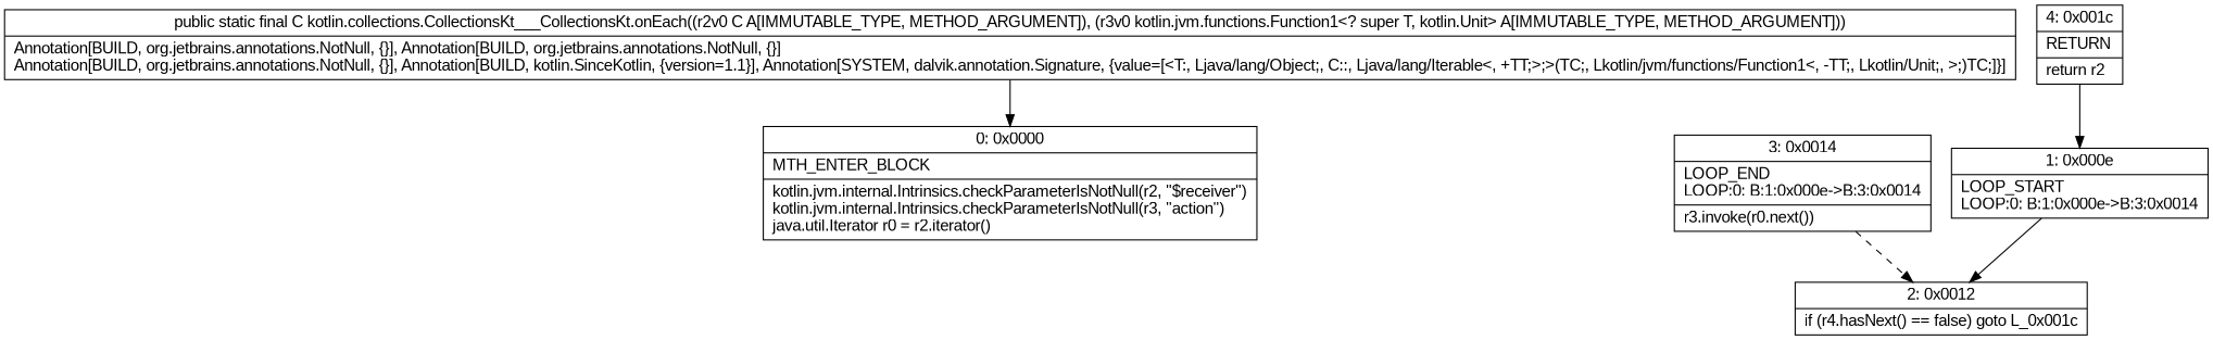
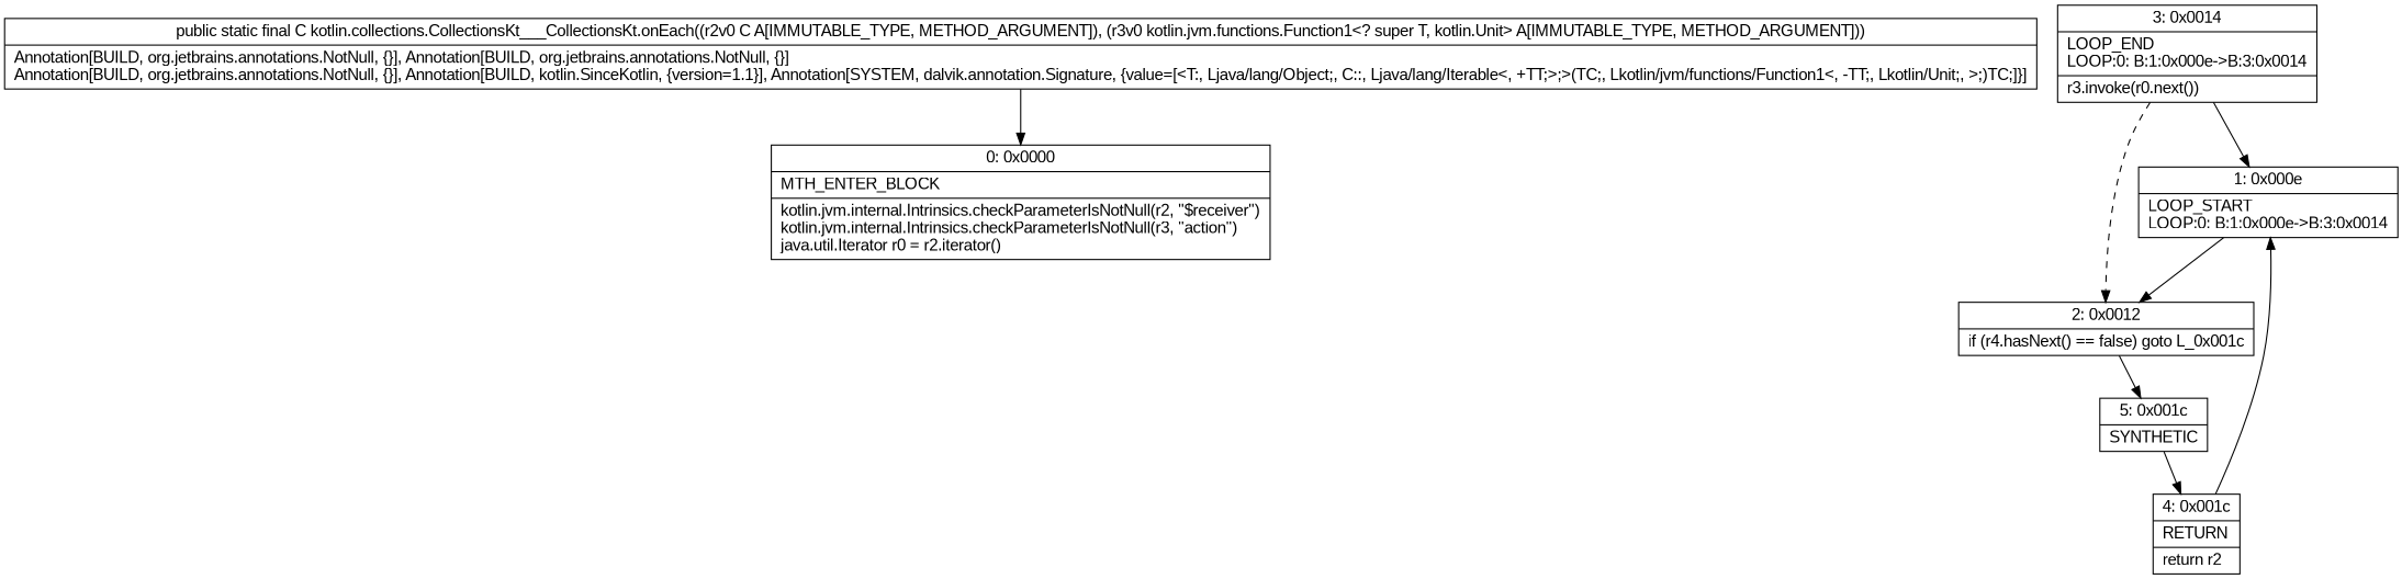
  digraph {
    fontname="Liberation Sans"
    node [fontname="Liberation Sans" shape=record]
    edge [fontname="Liberation Sans"]
    n1 [label="{0\:\ 0x0000|MTH_ENTER_BLOCK\l|kotlin.jvm.internal.Intrinsics.checkParameterIsNotNull(r2, \"$receiver\")\lkotlin.jvm.internal.Intrinsics.checkParameterIsNotNull(r3, \"action\")\ljava.util.Iterator r0 = r2.iterator()\l}"]
    n2 [label="{1\:\ 0x000e|LOOP_START\lLOOP:0: B:1:0x000e\-\>B:3:0x0014\l}"]
    n3 [label="{2\:\ 0x0012|if (r4.hasNext() == false) goto L_0x001c\l}"]
+   n4 [label="{5\:\ 0x001c|SYNTHETIC\l}"]
    n5 [label="{3\:\ 0x0014|LOOP_END\lLOOP:0: B:1:0x000e\-\>B:3:0x0014\l|r3.invoke(r0.next())\l}"]
    n6 [label="{4\:\ 0x001c|RETURN\l|return r2\l}"]
    n7 [label="{public static final C kotlin.collections.CollectionsKt___CollectionsKt.onEach((r2v0 C A[IMMUTABLE_TYPE, METHOD_ARGUMENT]), (r3v0 kotlin.jvm.functions.Function1\<? super T, kotlin.Unit\> A[IMMUTABLE_TYPE, METHOD_ARGUMENT]))  | Annotation[BUILD, org.jetbrains.annotations.NotNull, \{\}], Annotation[BUILD, org.jetbrains.annotations.NotNull, \{\}]\lAnnotation[BUILD, org.jetbrains.annotations.NotNull, \{\}], Annotation[BUILD, kotlin.SinceKotlin, \{version=1.1\}], Annotation[SYSTEM, dalvik.annotation.Signature, \{value=[\<T:, Ljava\/lang\/Object;, C::, Ljava\/lang\/Iterable\<, +TT;\>;\>(TC;, Lkotlin\/jvm\/functions\/Function1\<, \-TT;, Lkotlin\/Unit;, \>;)TC;]\}]\l}"]
    n2 -> n3
+   n3 -> n4
+   n4 -> n6
+   n5 -> n2
    n5 -> n3 [style=dashed]
    n6 -> n2
    n7 -> n1
  }
